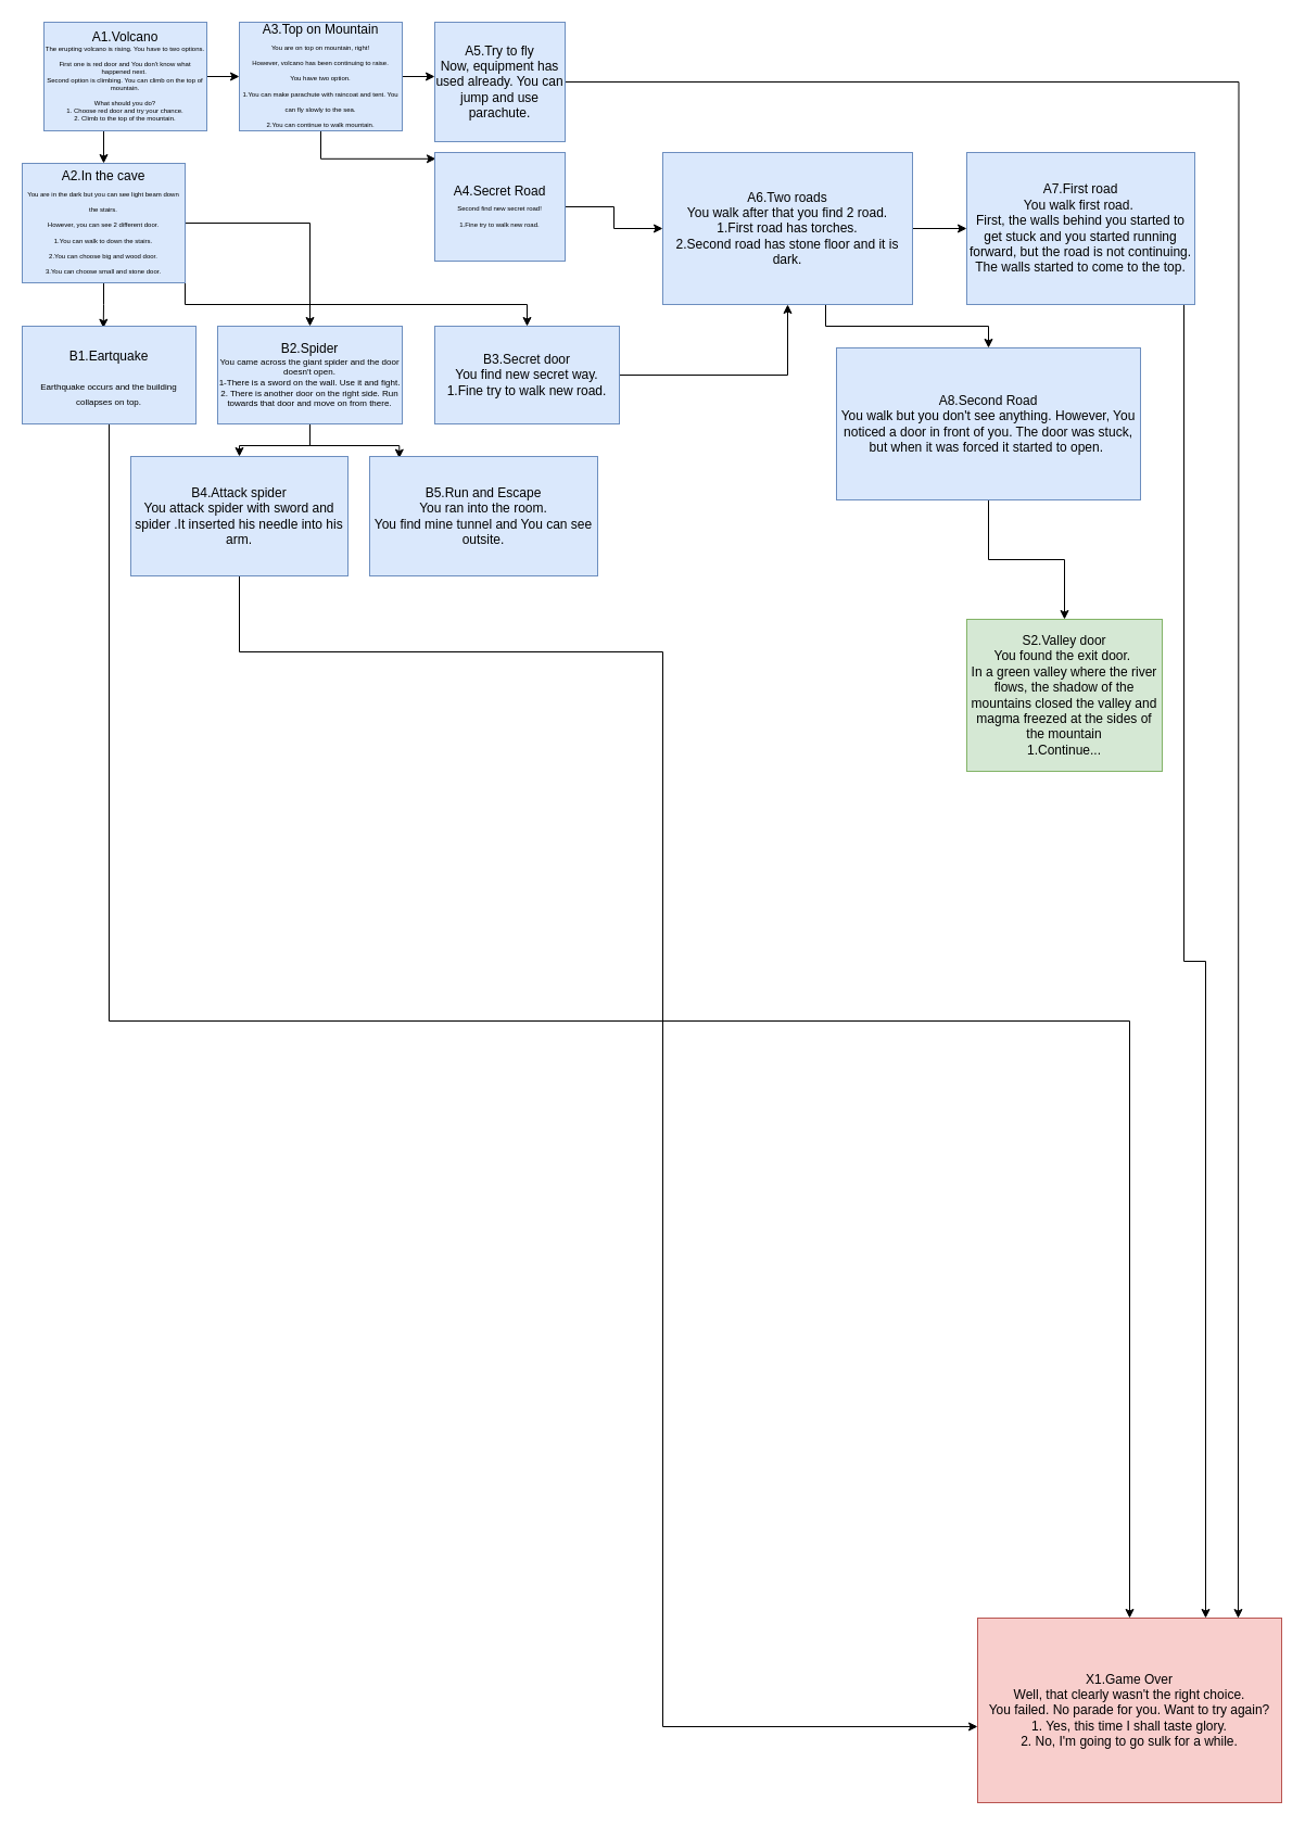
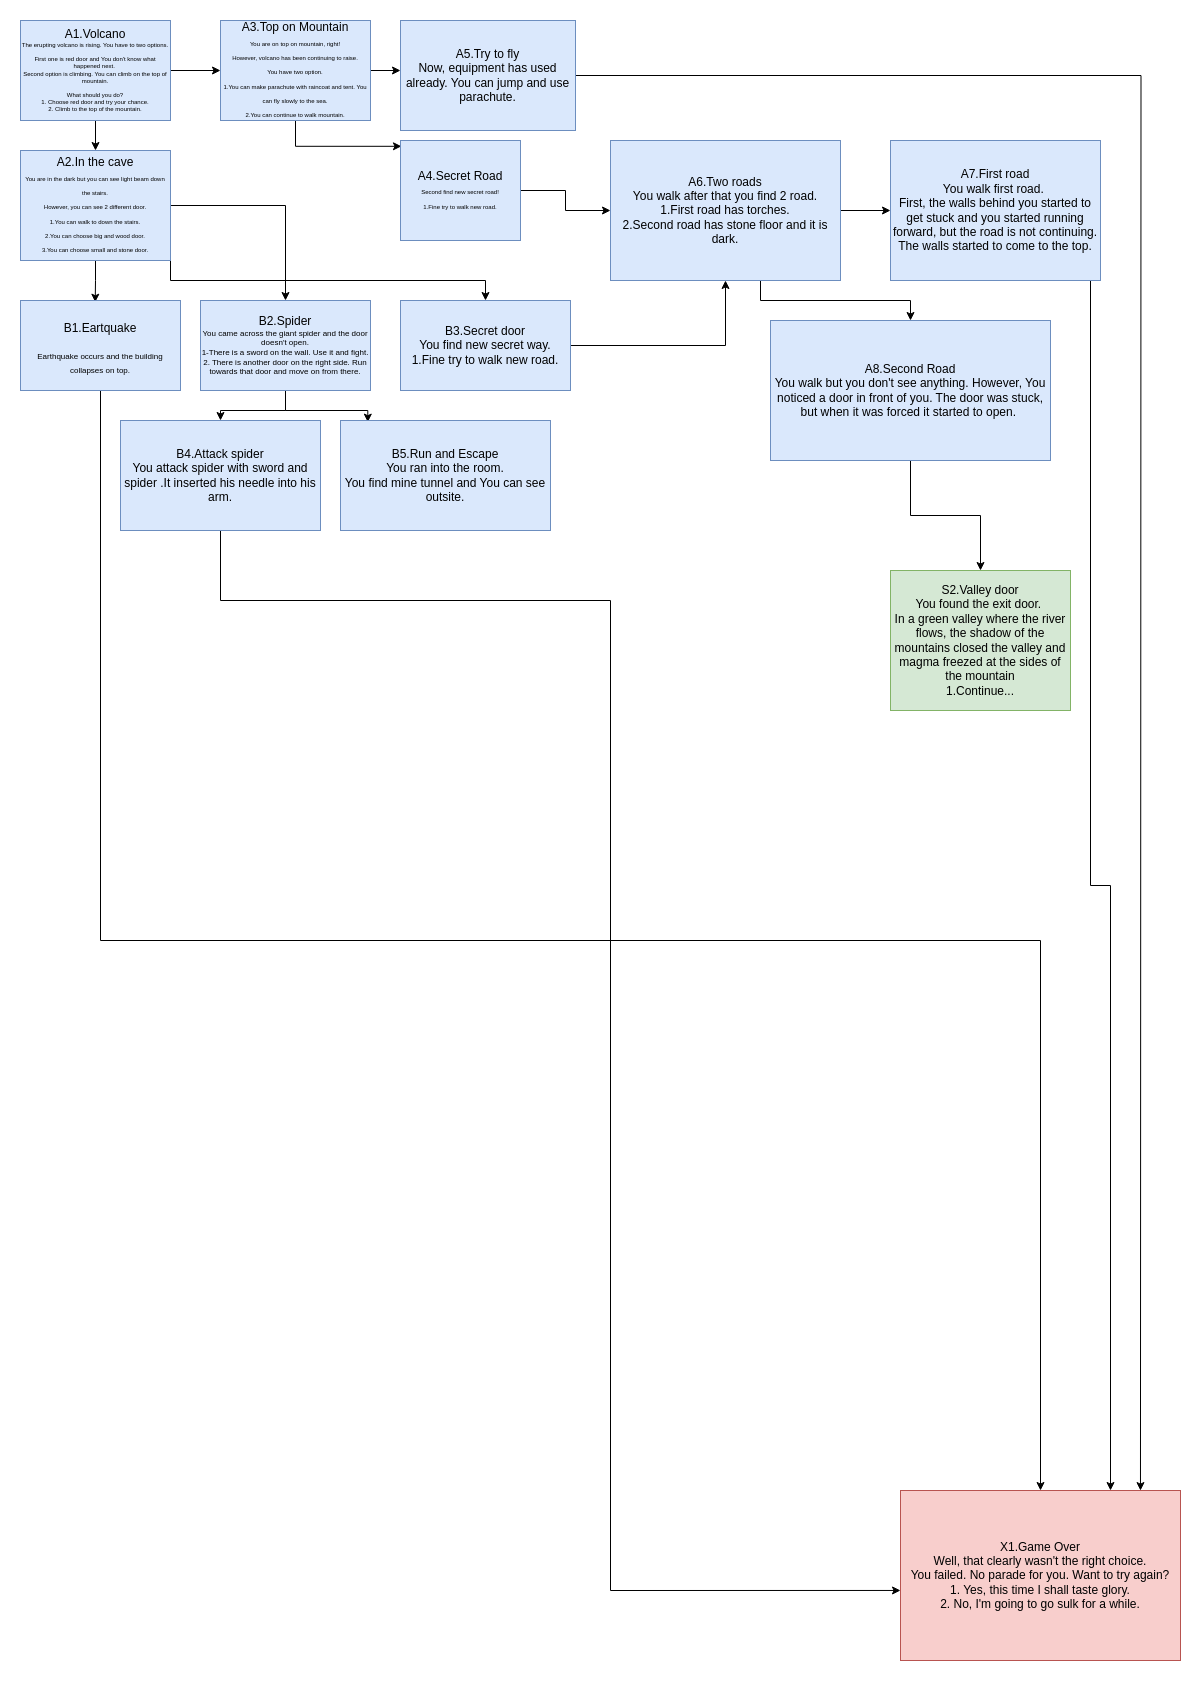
  <mxCell id="0" />
  <mxCell id="1" parent="0" />
  <mxCell id="2" style="edgeStyle=orthogonalEdgeStyle;rounded=0;orthogonalLoop=1;jettySize=auto;html=1;exitX=1;exitY=0.5;exitDx=0;exitDy=0;" parent="1" source="4" target="8" edge="1"><mxGeometry relative="1" as="geometry" /></mxCell>
  <mxCell id="3" style="edgeStyle=orthogonalEdgeStyle;rounded=0;orthogonalLoop=1;jettySize=auto;html=1;exitX=0.5;exitY=1;exitDx=0;exitDy=0;entryX=0.5;entryY=0;entryDx=0;entryDy=0;" parent="1" source="4" target="12" edge="1"><mxGeometry relative="1" as="geometry" /></mxCell>
- <mxCell id="4" value="A1.Volcano&lt;br style=&quot;font-size: 6px&quot;&gt;&lt;div style=&quot;font-size: 6px&quot;&gt;&lt;font style=&quot;font-size: 6px&quot;&gt;The erupting volcano is rising. You have to two options.&lt;/font&gt;&lt;/div&gt;&lt;div style=&quot;font-size: 6px&quot;&gt;&lt;font style=&quot;font-size: 6px&quot;&gt;&lt;br&gt;&lt;/font&gt;&lt;/div&gt;&lt;div style=&quot;font-size: 6px&quot;&gt;&lt;font style=&quot;font-size: 6px&quot;&gt;First one is red door and You don't know what happened next.&amp;nbsp;&lt;/font&gt;&lt;/div&gt;&lt;div style=&quot;font-size: 6px&quot;&gt;&lt;font style=&quot;font-size: 6px&quot;&gt;Second option is climbing. You can climb on the top of mountain.&lt;/font&gt;&lt;/div&gt;&lt;div style=&quot;font-size: 6px&quot;&gt;&lt;font style=&quot;font-size: 6px&quot;&gt;&lt;br&gt;&lt;/font&gt;&lt;/div&gt;&lt;div style=&quot;font-size: 6px&quot;&gt;&lt;font style=&quot;font-size: 6px&quot;&gt;What should you do?&lt;/font&gt;&lt;/div&gt;&lt;div style=&quot;font-size: 6px&quot;&gt;&lt;font style=&quot;font-size: 6px&quot;&gt;1. Choose red door and try your chance.&lt;/font&gt;&lt;/div&gt;&lt;div style=&quot;font-size: 6px&quot;&gt;&lt;font style=&quot;font-size: 6px&quot;&gt;2. Climb to the top of the mountain.&lt;/font&gt;&lt;/div&gt;" style="rounded=0;whiteSpace=wrap;html=1;fillColor=#dae8fc;strokeColor=#6c8ebf;" parent="1" vertex="1"><mxGeometry x="40" y="20" width="150" height="100" as="geometry" /></mxCell>
+ <mxCell id="4" value="A1.Volcano&lt;br style=&quot;font-size: 6px&quot;&gt;&lt;div style=&quot;font-size: 6px&quot;&gt;&lt;font style=&quot;font-size: 6px&quot;&gt;The erupting volcano is rising. You have to two options.&lt;/font&gt;&lt;/div&gt;&lt;div style=&quot;font-size: 6px&quot;&gt;&lt;font style=&quot;font-size: 6px&quot;&gt;&lt;br&gt;&lt;/font&gt;&lt;/div&gt;&lt;div style=&quot;font-size: 6px&quot;&gt;&lt;font style=&quot;font-size: 6px&quot;&gt;First one is red door and You don't know what happened next.&amp;nbsp;&lt;/font&gt;&lt;/div&gt;&lt;div style=&quot;font-size: 6px&quot;&gt;&lt;font style=&quot;font-size: 6px&quot;&gt;Second option is climbing. You can climb on the top of mountain.&lt;/font&gt;&lt;/div&gt;&lt;div style=&quot;font-size: 6px&quot;&gt;&lt;font style=&quot;font-size: 6px&quot;&gt;&lt;br&gt;&lt;/font&gt;&lt;/div&gt;&lt;div style=&quot;font-size: 6px&quot;&gt;&lt;font style=&quot;font-size: 6px&quot;&gt;What should you do?&lt;/font&gt;&lt;/div&gt;&lt;div style=&quot;font-size: 6px&quot;&gt;&lt;font style=&quot;font-size: 6px&quot;&gt;1. Choose red door and try your chance.&lt;/font&gt;&lt;/div&gt;&lt;div style=&quot;font-size: 6px&quot;&gt;&lt;font style=&quot;font-size: 6px&quot;&gt;2. Climb to the top of the mountain.&lt;/font&gt;&lt;/div&gt;" style="rounded=0;whiteSpace=wrap;html=1;fillColor=#dae8fc;strokeColor=#6c8ebf;" parent="1" vertex="1"><mxGeometry width="150" height="100" as="geometry" x="20" y="20" /></mxCell>
  <mxCell id="5" style="edgeStyle=orthogonalEdgeStyle;rounded=0;orthogonalLoop=1;jettySize=auto;html=1;exitX=0.5;exitY=1;exitDx=0;exitDy=0;" parent="1" source="4" target="4" edge="1"><mxGeometry relative="1" as="geometry" /></mxCell>
  <mxCell id="6" style="edgeStyle=orthogonalEdgeStyle;rounded=0;orthogonalLoop=1;jettySize=auto;html=1;exitX=1;exitY=0.5;exitDx=0;exitDy=0;entryX=0;entryY=0.456;entryDx=0;entryDy=0;entryPerimeter=0;" parent="1" source="8" target="14" edge="1"><mxGeometry relative="1" as="geometry" /></mxCell>
  <mxCell id="7" style="edgeStyle=orthogonalEdgeStyle;rounded=0;orthogonalLoop=1;jettySize=auto;html=1;exitX=0.5;exitY=1;exitDx=0;exitDy=0;entryX=0.008;entryY=0.058;entryDx=0;entryDy=0;entryPerimeter=0;" parent="1" source="8" target="16" edge="1"><mxGeometry relative="1" as="geometry" /></mxCell>
  <mxCell id="8" value="A3.Top on Mountain&lt;br&gt;&lt;font style=&quot;font-size: 6px&quot;&gt;You are on top on mountain, right!&lt;br&gt;However, volcano has been continuing to raise.&lt;br&gt;You have two option.&lt;br&gt;1.You can make parachute with raincoat and tent. You can fly slowly to the sea.&lt;br&gt;2.You can continue to walk mountain.&lt;br&gt;&lt;/font&gt;" style="rounded=0;whiteSpace=wrap;html=1;fillColor=#dae8fc;strokeColor=#6c8ebf;" parent="1" vertex="1"><mxGeometry x="220" width="150" height="100" as="geometry" y="20" /></mxCell>
  <mxCell id="9" style="edgeStyle=orthogonalEdgeStyle;rounded=0;orthogonalLoop=1;jettySize=auto;html=1;exitX=0.5;exitY=1;exitDx=0;exitDy=0;entryX=0.467;entryY=0.019;entryDx=0;entryDy=0;entryPerimeter=0;" parent="1" source="12" target="19" edge="1"><mxGeometry relative="1" as="geometry" /></mxCell>
  <mxCell id="10" style="edgeStyle=orthogonalEdgeStyle;rounded=0;orthogonalLoop=1;jettySize=auto;html=1;exitX=1;exitY=0.5;exitDx=0;exitDy=0;" parent="1" source="12" target="22" edge="1"><mxGeometry relative="1" as="geometry" /></mxCell>
  <mxCell id="11" style="edgeStyle=orthogonalEdgeStyle;rounded=0;orthogonalLoop=1;jettySize=auto;html=1;exitX=1;exitY=1;exitDx=0;exitDy=0;" parent="1" source="12" target="24" edge="1"><mxGeometry relative="1" as="geometry" /></mxCell>
  <mxCell id="12" value="A2.In the cave&lt;br style=&quot;font-size: 6px&quot;&gt;&lt;font style=&quot;font-size: 6px&quot;&gt;You are in the dark but you can see light beam down the stairs.&lt;br&gt;However, you can see 2 different door.&lt;br&gt;1.You can walk to down the stairs.&lt;br&gt;2.You can choose big and wood door.&lt;br&gt;3.You can choose small and stone door.&lt;br&gt;&lt;/font&gt;" style="rounded=0;whiteSpace=wrap;html=1;fillColor=#dae8fc;strokeColor=#6c8ebf;" parent="1" vertex="1"><mxGeometry y="150" width="150" height="110" as="geometry" x="20" /></mxCell>
  <mxCell id="13" style="edgeStyle=orthogonalEdgeStyle;rounded=0;orthogonalLoop=1;jettySize=auto;html=1;exitX=1;exitY=0.5;exitDx=0;exitDy=0;entryX=0.769;entryY=0.056;entryDx=0;entryDy=0;entryPerimeter=0;" parent="1" source="14" edge="1"><mxGeometry relative="1" as="geometry"><mxPoint x="1139.97" y="1490.08" as="targetPoint" /></mxGeometry></mxCell>
- <mxCell id="14" value="A5.Try to fly&lt;br&gt;Now, equipment has used already. You can jump and use parachute." style="rounded=0;whiteSpace=wrap;html=1;fillColor=#dae8fc;strokeColor=#6c8ebf;" parent="1" vertex="1"><mxGeometry x="400" width="120" height="110" as="geometry" y="20" /></mxCell>
+ <mxCell id="14" value="A5.Try to fly&lt;br&gt;Now, equipment has used already. You can jump and use parachute." style="rounded=0;whiteSpace=wrap;html=1;fillColor=#dae8fc;strokeColor=#6c8ebf;" parent="1" vertex="1"><mxGeometry x="400" y="20" width="175" height="110" as="geometry" /></mxCell>
  <mxCell id="15" style="edgeStyle=orthogonalEdgeStyle;rounded=0;orthogonalLoop=1;jettySize=auto;html=1;" parent="1" source="16" target="30" edge="1"><mxGeometry relative="1" as="geometry" /></mxCell>
  <mxCell id="16" value="&lt;span&gt;A4.Secret Road&lt;/span&gt;&lt;br&gt;&lt;font style=&quot;font-size: 6px&quot;&gt;&lt;span&gt;Second find new secret road!&lt;/span&gt;&lt;br&gt;&lt;span&gt;1.Fine try to walk new road.&lt;/span&gt;&lt;/font&gt;" style="rounded=0;whiteSpace=wrap;html=1;fillColor=#dae8fc;strokeColor=#6c8ebf;" parent="1" vertex="1"><mxGeometry x="400" y="140" width="120" height="100" as="geometry" /></mxCell>
  <mxCell id="17" value="X1.Game Over&lt;br&gt;Well, that clearly wasn't the right choice. &lt;br&gt;You failed. No parade for you. Want to try again? &lt;br&gt;1. Yes, this time I shall taste glory. &lt;br&gt;2. No, I'm going to go sulk for a while." style="rounded=0;whiteSpace=wrap;html=1;fillColor=#f8cecc;strokeColor=#b85450;" parent="1" vertex="1"><mxGeometry x="900" y="1490" width="280" height="170" as="geometry" /></mxCell>
  <mxCell id="18" style="edgeStyle=orthogonalEdgeStyle;rounded=0;orthogonalLoop=1;jettySize=auto;html=1;exitX=0.5;exitY=1;exitDx=0;exitDy=0;" parent="1" source="19" target="17" edge="1"><mxGeometry relative="1" as="geometry"><mxPoint x="100" y="1638" as="targetPoint" /></mxGeometry></mxCell>
  <mxCell id="19" value="&lt;p style=&quot;line-height: 170%&quot;&gt;&lt;font&gt;&lt;font style=&quot;font-size: 12px&quot;&gt;B1.Eartquake&lt;/font&gt;&lt;br&gt;&lt;/font&gt;&lt;/p&gt;&lt;p style=&quot;line-height: 170% ; font-size: 8px&quot;&gt;&lt;font style=&quot;font-size: 8px&quot;&gt;Earthquake occurs and the building collapses on top.&lt;/font&gt;&lt;br&gt;&lt;/p&gt;" style="rounded=0;whiteSpace=wrap;html=1;fillColor=#dae8fc;strokeColor=#6c8ebf;" parent="1" vertex="1"><mxGeometry y="300" width="160" height="90" as="geometry" x="20" /></mxCell>
  <mxCell id="20" style="edgeStyle=orthogonalEdgeStyle;rounded=0;orthogonalLoop=1;jettySize=auto;html=1;exitX=0.5;exitY=1;exitDx=0;exitDy=0;" parent="1" source="22" target="26" edge="1"><mxGeometry relative="1" as="geometry" /></mxCell>
  <mxCell id="21" style="edgeStyle=orthogonalEdgeStyle;rounded=0;orthogonalLoop=1;jettySize=auto;html=1;entryX=0.13;entryY=0.015;entryDx=0;entryDy=0;entryPerimeter=0;" parent="1" source="22" target="27" edge="1"><mxGeometry relative="1" as="geometry" /></mxCell>
  <mxCell id="22" value="B2.Spider&lt;br&gt;&lt;div style=&quot;font-size: 8px&quot;&gt;&lt;font style=&quot;font-size: 8px&quot;&gt;You came across the giant spider and the door doesn't open.&lt;/font&gt;&lt;/div&gt;&lt;div style=&quot;font-size: 8px&quot;&gt;&lt;font style=&quot;font-size: 8px&quot;&gt;1-There is a sword on the wall. Use it and fight.&lt;/font&gt;&lt;/div&gt;&lt;div style=&quot;font-size: 8px&quot;&gt;&lt;font style=&quot;font-size: 8px&quot;&gt;2. There is another door on the right side. Run towards that door and move on from there.&lt;/font&gt;&lt;/div&gt;" style="rounded=0;whiteSpace=wrap;html=1;fillColor=#dae8fc;strokeColor=#6c8ebf;" parent="1" vertex="1"><mxGeometry x="200" y="300" width="170" height="90" as="geometry" /></mxCell>
  <mxCell id="23" style="edgeStyle=orthogonalEdgeStyle;rounded=0;orthogonalLoop=1;jettySize=auto;html=1;entryX=0.5;entryY=1;entryDx=0;entryDy=0;" parent="1" source="24" target="30" edge="1"><mxGeometry relative="1" as="geometry" /></mxCell>
  <mxCell id="24" value="B3.Secret door&lt;br&gt;You find new secret way.&lt;br&gt;1.Fine try to walk new road." style="rounded=0;whiteSpace=wrap;html=1;fillColor=#dae8fc;strokeColor=#6c8ebf;" parent="1" vertex="1"><mxGeometry x="400" y="300" width="170" height="90" as="geometry" /></mxCell>
  <mxCell id="25" style="edgeStyle=orthogonalEdgeStyle;rounded=0;orthogonalLoop=1;jettySize=auto;html=1;entryX=0;entryY=0.588;entryDx=0;entryDy=0;entryPerimeter=0;" parent="1" source="26" target="17" edge="1"><mxGeometry relative="1" as="geometry"><Array as="points"><mxPoint x="220" y="600" /><mxPoint x="610" y="600" /><mxPoint x="610" y="1590" /></Array></mxGeometry></mxCell>
  <mxCell id="26" value="B4.Attack spider&lt;br&gt;You attack spider with sword and spider .It inserted his needle into his arm." style="rounded=0;whiteSpace=wrap;html=1;fillColor=#dae8fc;strokeColor=#6c8ebf;" parent="1" vertex="1"><mxGeometry x="120" y="420" width="200" height="110" as="geometry" /></mxCell>
  <mxCell id="27" value="B5.Run and Escape&lt;br&gt;You ran into the room.&lt;br&gt;You find&amp;nbsp;mine tunnel and You can see outsite." style="rounded=0;whiteSpace=wrap;html=1;fillColor=#dae8fc;strokeColor=#6c8ebf;" parent="1" vertex="1"><mxGeometry x="340" y="420" width="210" height="110" as="geometry" /></mxCell>
  <mxCell id="28" style="edgeStyle=orthogonalEdgeStyle;rounded=0;orthogonalLoop=1;jettySize=auto;html=1;entryX=0;entryY=0.5;entryDx=0;entryDy=0;" parent="1" source="30" target="32" edge="1"><mxGeometry relative="1" as="geometry" /></mxCell>
  <mxCell id="29" style="edgeStyle=orthogonalEdgeStyle;rounded=0;orthogonalLoop=1;jettySize=auto;html=1;" parent="1" source="30" target="34" edge="1"><mxGeometry relative="1" as="geometry"><Array as="points"><mxPoint x="760" y="300" /><mxPoint x="910" y="300" /></Array></mxGeometry></mxCell>
  <mxCell id="30" value="A6.Two roads&lt;br&gt;You walk after that you find 2 road.&lt;br&gt;1.First road has torches.&lt;br&gt;2.Second road has stone floor and it is dark.&lt;br&gt;" style="rounded=0;whiteSpace=wrap;html=1;fillColor=#dae8fc;strokeColor=#6c8ebf;" parent="1" vertex="1"><mxGeometry x="610" y="140" width="230" height="140" as="geometry" /></mxCell>
  <mxCell id="31" style="edgeStyle=orthogonalEdgeStyle;rounded=0;orthogonalLoop=1;jettySize=auto;html=1;entryX=0.75;entryY=0;entryDx=0;entryDy=0;" parent="1" source="32" target="17" edge="1"><mxGeometry relative="1" as="geometry"><Array as="points"><mxPoint x="1090" y="885" /><mxPoint x="1110" y="885" /></Array></mxGeometry></mxCell>
  <mxCell id="32" value="A7.First road&lt;br&gt;You walk first road.&amp;nbsp;&lt;br&gt;First, the walls behind you started to get stuck and you started running forward, but the road is not continuing. The walls started to come to the top." style="rounded=0;whiteSpace=wrap;html=1;fillColor=#dae8fc;strokeColor=#6c8ebf;" parent="1" vertex="1"><mxGeometry x="890" y="140" width="210" height="140" as="geometry" /></mxCell>
  <mxCell id="33" style="edgeStyle=orthogonalEdgeStyle;rounded=0;orthogonalLoop=1;jettySize=auto;html=1;entryX=0.5;entryY=0;entryDx=0;entryDy=0;" parent="1" source="34" target="35" edge="1"><mxGeometry relative="1" as="geometry" /></mxCell>
  <mxCell id="34" value="A8.Second Road&lt;br&gt;You walk but you don't see anything. However, You noticed a door in front of you. The door was stuck, but when it was forced it started to open.&amp;nbsp;" style="rounded=0;whiteSpace=wrap;html=1;fillColor=#dae8fc;strokeColor=#6c8ebf;" parent="1" vertex="1"><mxGeometry x="770" y="320" width="280" height="140" as="geometry" /></mxCell>
  <mxCell id="35" value="S2.Valley door&lt;br&gt;You found the exit door.&amp;nbsp;&lt;br&gt;In a green valley where the river flows, the shadow of the mountains closed the valley and magma freezed at the sides of the mountain&lt;br&gt;1.Continue..." style="rounded=0;whiteSpace=wrap;html=1;fillColor=#d5e8d4;strokeColor=#82b366;" parent="1" vertex="1"><mxGeometry x="890" y="570" width="180" height="140" as="geometry" /></mxCell>
